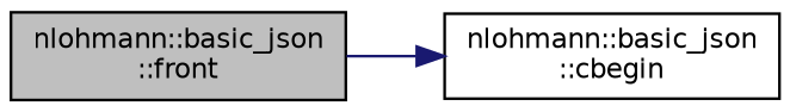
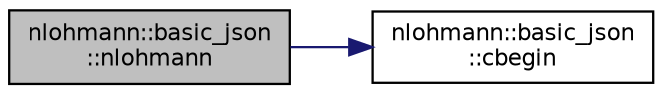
  digraph {
    rankdir=LR
    node [color=black fontname=Helvetica fontsize=10 shape=record style=filled]
-   n1 [fillcolor=grey75 fontcolor=black height=0.2 label="nlohmann::basic_json\l::front" width=0.4]
+   n1 [fillcolor=grey75 fontcolor=black height=0.2 label="nlohmann::basic_json\l::nlohmann" width=0.4]
    n2 [fillcolor=white height=0.2 label="nlohmann::basic_json\l::cbegin" width=0.4]
    n1 -> n2 [color=midnightblue fontname=Helvetica fontsize=10 labelfontname=Helvetica labelfontsize=10 style=solid]
  }
